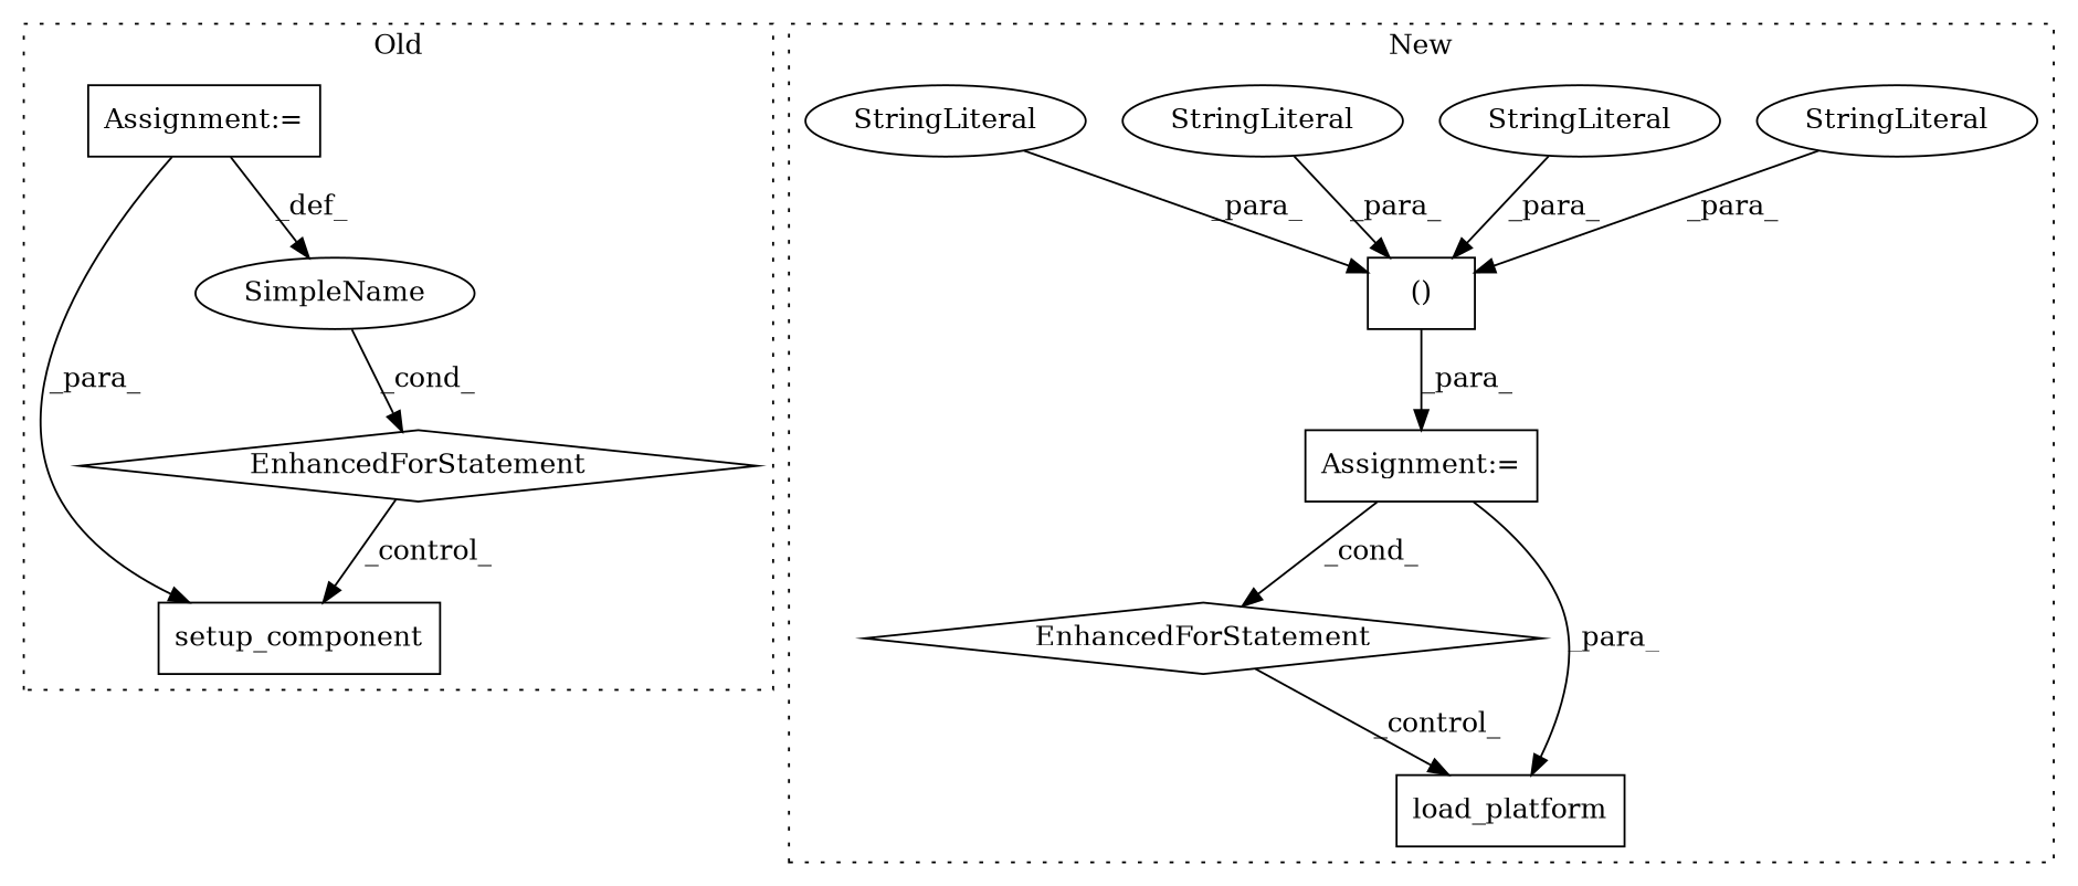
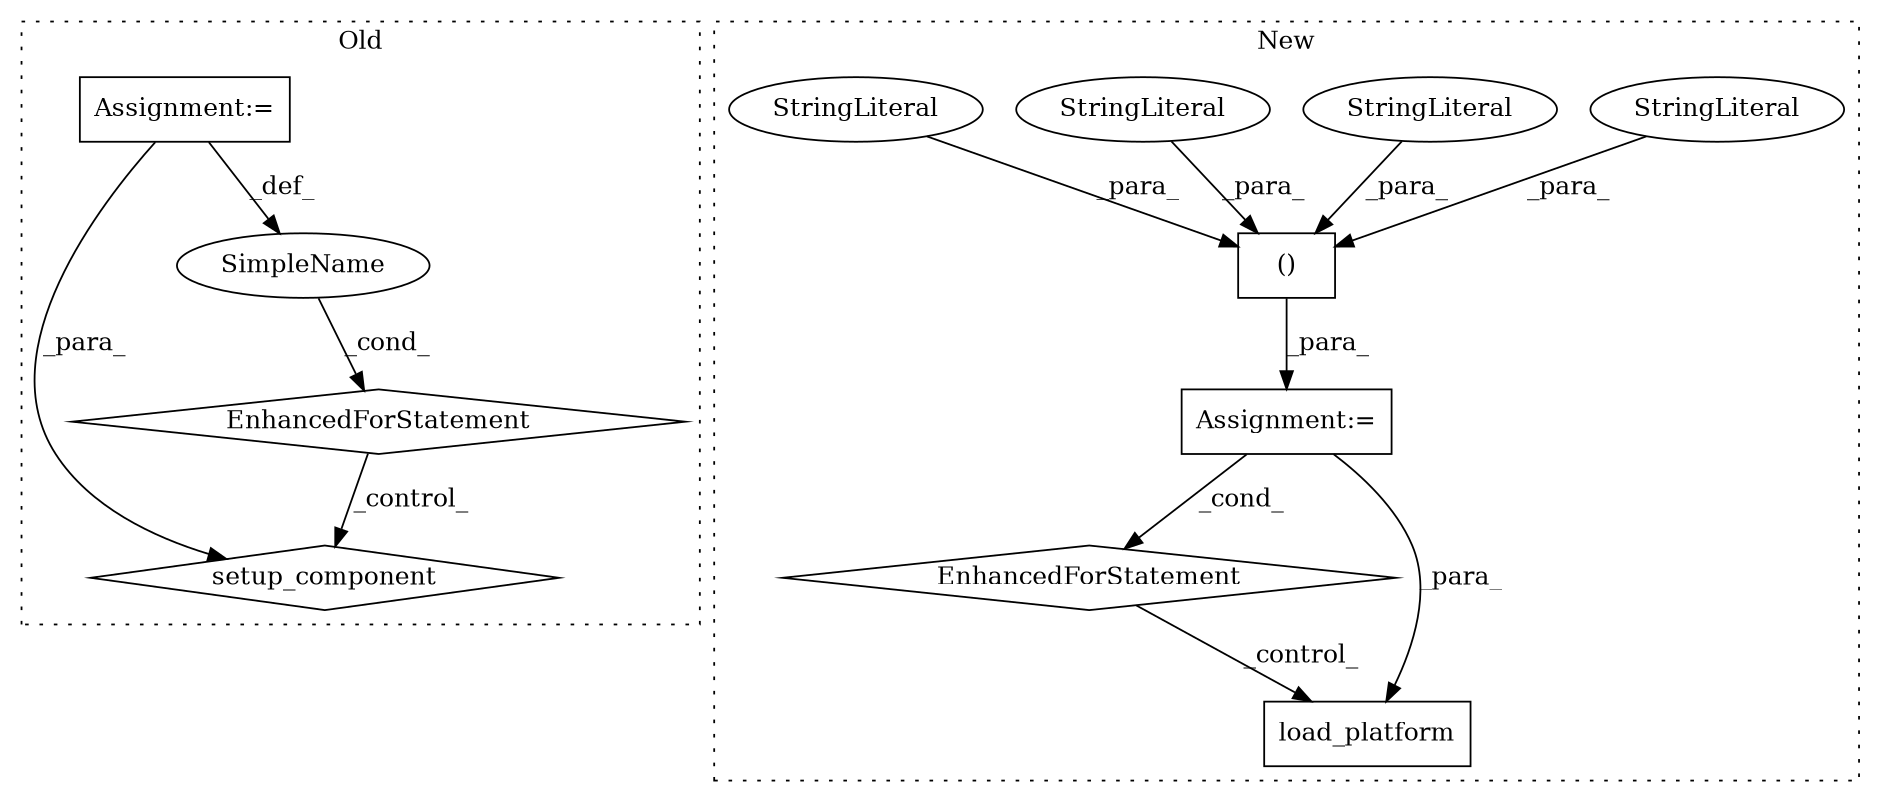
  digraph {
    node [a=45 l="79,3" s="1230,1558" shape=box]
-   n1 [a=32 l="16,1" label=setup_component s="1621,1665"]
+   n1 [a=32 l="16,1" label=setup_component s="1621,1665" shape=diamond]
    n2 [a=42 l=9 label=SimpleName s=1321 shape=ellipse]
    n3 [a=70 label=EnhancedForStatement shape=diamond]
    n4 [a=7 label="Assignment:="]
    n5 [a=106 l=82 label="()" s=913]
    n6 [a=70 l="53,3" label=EnhancedForStatement s="836,995" shape=diamond]
    n7 [a=32 l="14,1" label=load_platform s="1016,1063"]
    n8 [l=8 label=StringLiteral s=913 shape=ellipse]
    n9 [l=6 label=StringLiteral s=989 shape=ellipse]
    n10 [l=21 label=StringLiteral s=955 shape=ellipse]
    n11 [a=7 l="53,3" label="Assignment:=" s="836,995"]
    n12 [l=8 label=StringLiteral s=934 shape=ellipse]
    subgraph cluster_1 {
      label=Old
      style=dotted
      n1
      n2
      n3
      n4
    }
    subgraph cluster_2 {
      label=New
      style=dotted
      n5
      n6
      n7
      n8
      n9
      n10
      n11
      n12
    }
    n2 -> n3 [label=_cond_]
    n3 -> n1 [label=_control_]
    n4 -> n1 [label=_para_]
    n4 -> n2 [label=_def_]
    n5 -> n11 [label=_para_]
    n6 -> n7 [label=_control_]
    n8 -> n5 [label=_para_]
    n9 -> n5 [label=_para_]
    n10 -> n5 [label=_para_]
    n11 -> n6 [label=_cond_]
    n11 -> n7 [label=_para_]
    n12 -> n5 [label=_para_]
  }
